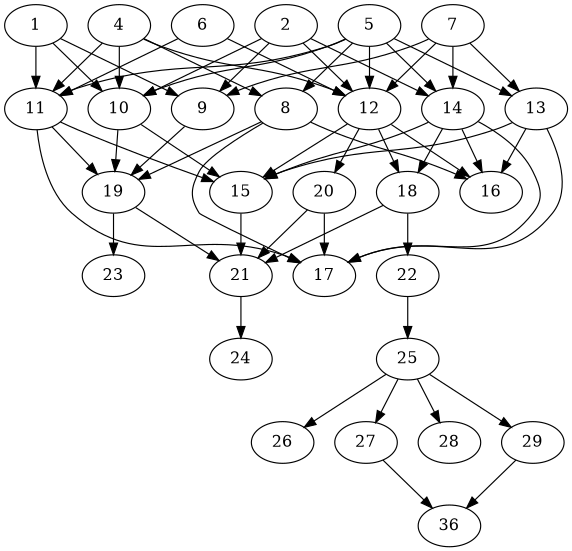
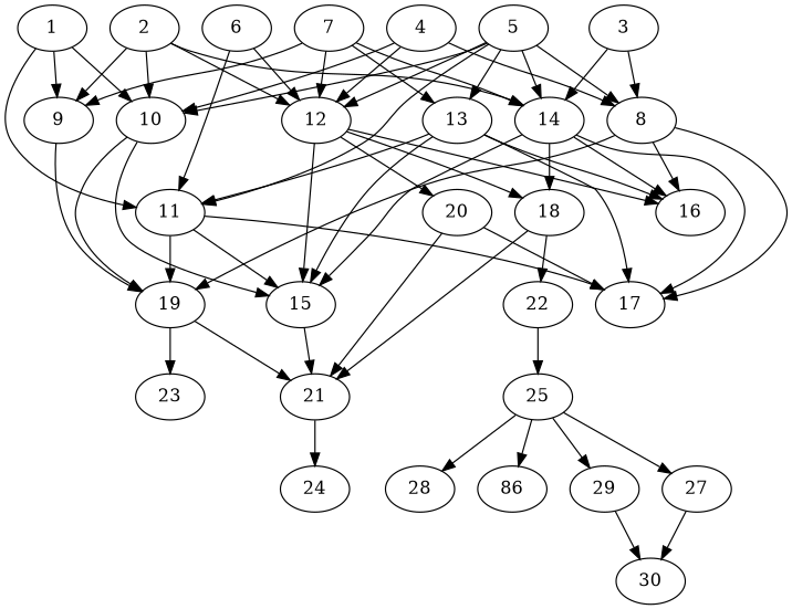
  digraph {
    node [alpha=0.13]
    1 [alpha=0.07 expect_size=17373184]
    9 [alpha=0.17 expect_size=39991296]
    10 [alpha=0.04 expect_size=46365696]
    11 [alpha=0.18 expect_size=50801664]
    19 [alpha=0.14 expect_size=16384000]
    15 [alpha=0.08 expect_size=37954560]
    17 [alpha=0.00 expect_size=28441600]
    21 [alpha=0.15 expect_size=17976320]
    23 [alpha=0.18 expect_size=29766656]
    2 [alpha=0.14 expect_size=22405120]
    12 [alpha=0.07 expect_size=21008384]
    14 [alpha=0.06 expect_size=29017088]
    16 [expect_size=10148864]
    18 [alpha=0.18 expect_size=12649472]
    20 [alpha=0.12 expect_size=8349696]
    22 [alpha=0.05 expect_size=13931520]
+   3 [alpha=0.09 expect_size=13418496]
    8 [alpha=0.02 expect_size=43311104]
    4 [alpha=0.04 expect_size=5267456]
    5 [alpha=0.08 expect_size=32335872]
    13 [alpha=0.12 expect_size=7461888]
    6 [alpha=0.08 expect_size=32325632]
    7 [expect_size=28122112]
    24 [alpha=0.12 expect_size=12021760]
    25 [alpha=0.17 expect_size=25970688]
-   26 [expect_size=43846656]
+   26 [expect_size=43846656 label=86]
    27 [alpha=0.19 expect_size=27848704]
    28 [alpha=0.02 expect_size=28800000]
    29 [alpha=0.19 expect_size=23256064]
-   30 [expect_size=9692160 label=36]
+   30 [expect_size=9692160]
    1 -> 9
    1 -> 10
    1 -> 11
    9 -> 19
    10 -> 19
    10 -> 15
    11 -> 19
    11 -> 15
    11 -> 17
    19 -> 21
    19 -> 23
    15 -> 21
    21 -> 24
    2 -> 9
    2 -> 10
    2 -> 12
    2 -> 14
    12 -> 15
    12 -> 16
    12 -> 18
    12 -> 20
    14 -> 15
    14 -> 17
    14 -> 16
    14 -> 18
    18 -> 21
    18 -> 22
    20 -> 17
    20 -> 21
    22 -> 25
+   3 -> 14
+   3 -> 8
    8 -> 19
    8 -> 17
    8 -> 16
    4 -> 10
-   4 -> 11
+   13 -> 11
    4 -> 12
    4 -> 8
    5 -> 10
    5 -> 11
    5 -> 12
    5 -> 14
    5 -> 8
    5 -> 13
    13 -> 15
    13 -> 17
    13 -> 16
    6 -> 11
    6 -> 12
    7 -> 9
    7 -> 12
    7 -> 14
    7 -> 13
    25 -> 26
    25 -> 27
    25 -> 28
    25 -> 29
    27 -> 30
    29 -> 30
  }
